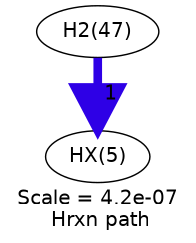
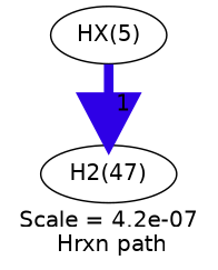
  digraph {
    fontname=Helvetica
    label="Scale = 4.2e-07\l Hrxn path"
    node [fontname=Helvetica]
    n1 [label="H2(47)"]
    n2 [label="HX(5)"]
-   n1 -> n2 [arrowsize=3 color="0.7, 1.5, 0.9" fontname=Helvetica label=" 1" style="setlinewidth(6)"]
+   n2 -> n1 [arrowsize=3 color="0.7, 1.5, 0.9" fontname=Helvetica label=" 1" style="setlinewidth(6)"]
  }
